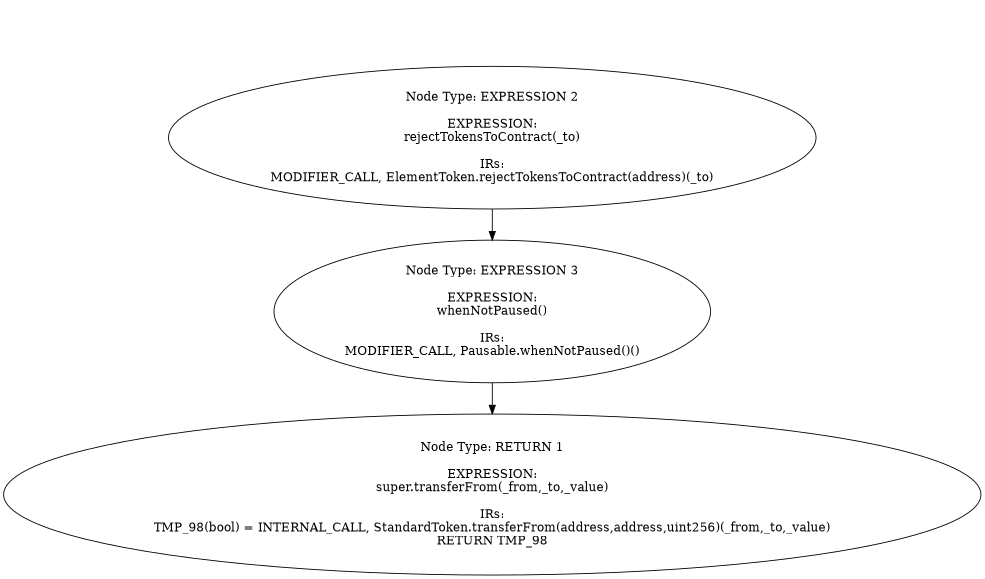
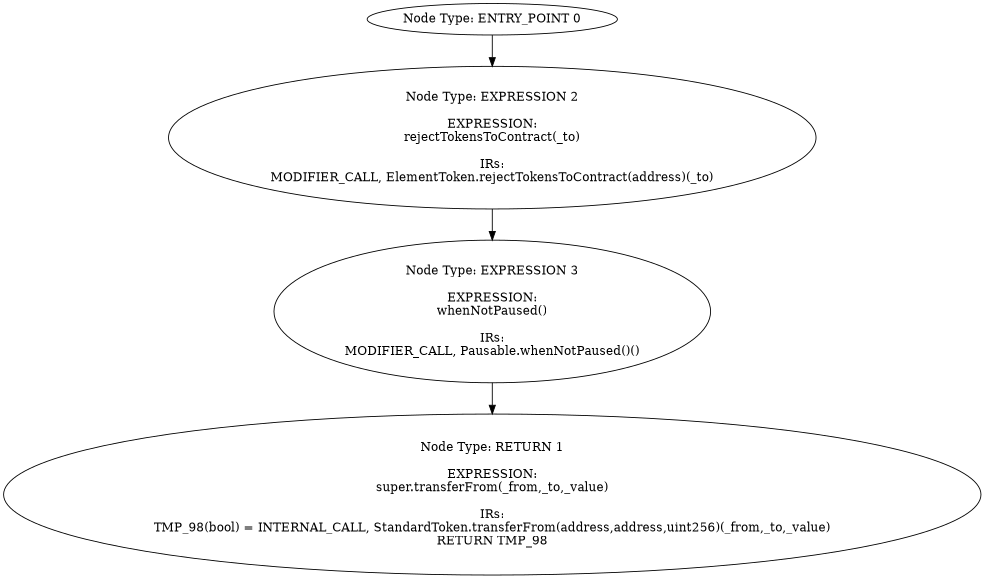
  digraph {
+   n1 [label="Node Type: ENTRY_POINT 0\n"]
    n2 [label="Node Type: EXPRESSION 2\n\nEXPRESSION:\nrejectTokensToContract(_to)\n\nIRs:\nMODIFIER_CALL, ElementToken.rejectTokensToContract(address)(_to)"]
    n3 [label="Node Type: EXPRESSION 3\n\nEXPRESSION:\nwhenNotPaused()\n\nIRs:\nMODIFIER_CALL, Pausable.whenNotPaused()()"]
    n4 [label="Node Type: RETURN 1\n\nEXPRESSION:\nsuper.transferFrom(_from,_to,_value)\n\nIRs:\nTMP_98(bool) = INTERNAL_CALL, StandardToken.transferFrom(address,address,uint256)(_from,_to,_value)\nRETURN TMP_98"]
+   n1 -> n2
    n2 -> n3
    n3 -> n4
  }
